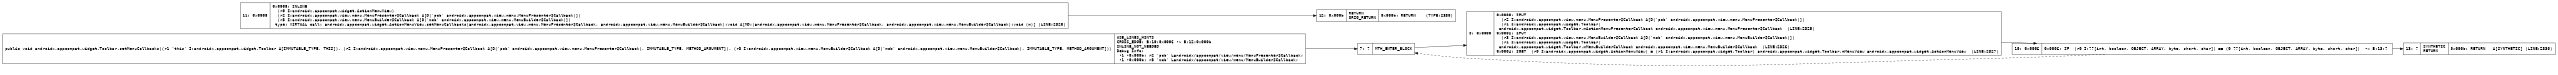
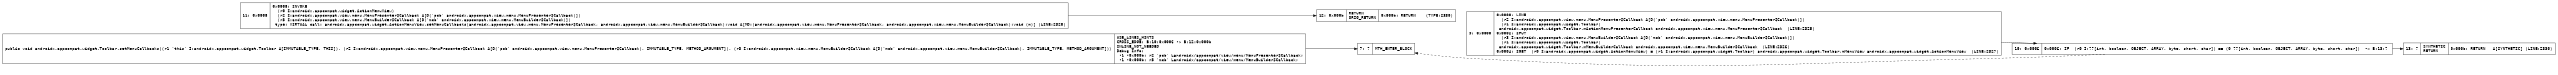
  digraph {
    fontname="DejaVu Sans Mono"
    rankdir=LR
    node [fontname="DejaVu Sans Mono" shape=record]
    edge [fontname="DejaVu Sans Mono"]
    n1 [label="{7\:\ ?|MTH_ENTER_BLOCK\l}"]
-   n2 [label="{9\:\ 0x0000|0x0000: IPUT  \l  (r2 I:androidx.appcompat.view.menu.MenuPresenter$Callback A[D('pcb' androidx.appcompat.view.menu.MenuPresenter$Callback)])\l  (r1 I:androidx.appcompat.widget.Toolbar)\l androidx.appcompat.widget.Toolbar.mActionMenuPresenterCallback androidx.appcompat.view.menu.MenuPresenter$Callback  (LINE:2325)\l0x0002: IPUT  \l  (r3 I:androidx.appcompat.view.menu.MenuBuilder$Callback A[D('mcb' androidx.appcompat.view.menu.MenuBuilder$Callback)])\l  (r1 I:androidx.appcompat.widget.Toolbar)\l androidx.appcompat.widget.Toolbar.mMenuBuilderCallback androidx.appcompat.view.menu.MenuBuilder$Callback  (LINE:2326)\l0x0004: IGET  (r0 I:androidx.appcompat.widget.ActionMenuView) = (r1 I:androidx.appcompat.widget.Toolbar) androidx.appcompat.widget.Toolbar.mMenuView androidx.appcompat.widget.ActionMenuView  (LINE:2327)\l}"]
+   n2 [label="{9\:\ 0x0000|0x0000: LINE  \l  (r2 I:androidx.appcompat.view.menu.MenuPresenter$Callback A[D('pcb' androidx.appcompat.view.menu.MenuPresenter$Callback)])\l  (r1 I:androidx.appcompat.widget.Toolbar)\l androidx.appcompat.widget.Toolbar.mActionMenuPresenterCallback androidx.appcompat.view.menu.MenuPresenter$Callback  (LINE:2325)\l0x0002: IPUT  \l  (r3 I:androidx.appcompat.view.menu.MenuBuilder$Callback A[D('mcb' androidx.appcompat.view.menu.MenuBuilder$Callback)])\l  (r1 I:androidx.appcompat.widget.Toolbar)\l androidx.appcompat.widget.Toolbar.mMenuBuilderCallback androidx.appcompat.view.menu.MenuBuilder$Callback  (LINE:2326)\l0x0004: IGET  (r0 I:androidx.appcompat.widget.ActionMenuView) = (r1 I:androidx.appcompat.widget.Toolbar) androidx.appcompat.widget.Toolbar.mMenuView androidx.appcompat.widget.ActionMenuView  (LINE:2327)\l}"]
    n3 [label="{10\:\ 0x0006|0x0006: IF  (r0 I:??[int, boolean, OBJECT, ARRAY, byte, short, char]) == (0 ??[int, boolean, OBJECT, ARRAY, byte, short, char])  \-\> B:13:? \l}"]
    n4 [label="{13\:\ ?|SYNTHETIC\lRETURN\l|0x000b: RETURN   A[SYNTHETIC] (LINE:2330)\l}"]
-   n5 [label="{11\:\ 0x0008|0x0008: INLINE  \l  (r0 I:androidx.appcompat.widget.ActionMenuView)\l  (r2 I:androidx.appcompat.view.menu.MenuPresenter$Callback A[D('pcb' androidx.appcompat.view.menu.MenuPresenter$Callback)])\l  (r3 I:androidx.appcompat.view.menu.MenuBuilder$Callback A[D('mcb' androidx.appcompat.view.menu.MenuBuilder$Callback)])\l type: VIRTUAL call: androidx.appcompat.widget.ActionMenuView.setMenuCallbacks(androidx.appcompat.view.menu.MenuPresenter$Callback, androidx.appcompat.view.menu.MenuBuilder$Callback):void A[MD:(androidx.appcompat.view.menu.MenuPresenter$Callback, androidx.appcompat.view.menu.MenuBuilder$Callback):void (m)] (LINE:2328)\l}"]
+   n5 [label="{11\:\ 0x0008|0x0008: INVOKE  \l  (r0 I:androidx.appcompat.widget.ActionMenuView)\l  (r2 I:androidx.appcompat.view.menu.MenuPresenter$Callback A[D('pcb' androidx.appcompat.view.menu.MenuPresenter$Callback)])\l  (r3 I:androidx.appcompat.view.menu.MenuBuilder$Callback A[D('mcb' androidx.appcompat.view.menu.MenuBuilder$Callback)])\l type: VIRTUAL call: androidx.appcompat.widget.ActionMenuView.setMenuCallbacks(androidx.appcompat.view.menu.MenuPresenter$Callback, androidx.appcompat.view.menu.MenuBuilder$Callback):void A[MD:(androidx.appcompat.view.menu.MenuPresenter$Callback, androidx.appcompat.view.menu.MenuBuilder$Callback):void (m)] (LINE:2328)\l}"]
    n6 [label="{12\:\ 0x000b|RETURN\lORIG_RETURN\l|0x000b: RETURN    (TYPE:2330)\l}"]
    n7 [label="{public void androidx.appcompat.widget.Toolbar.setMenuCallbacks((r1 'this' I:androidx.appcompat.widget.Toolbar A[IMMUTABLE_TYPE, THIS]), (r2 I:androidx.appcompat.view.menu.MenuPresenter$Callback A[D('pcb' androidx.appcompat.view.menu.MenuPresenter$Callback), IMMUTABLE_TYPE, METHOD_ARGUMENT]), (r3 I:androidx.appcompat.view.menu.MenuBuilder$Callback A[D('mcb' androidx.appcompat.view.menu.MenuBuilder$Callback), IMMUTABLE_TYPE, METHOD_ARGUMENT]))  | USE_LINES_HINTS\lCROSS_EDGE: B:10:0x0006 \-\> B:12:0x000b\lINLINE_NOT_NEEDED\lDebug Info:\l  \-1 \-0x000b: r2 'pcb' Landroidx\/appcompat\/view\/menu\/MenuPresenter$Callback;\l  \-1 \-0x000b: r3 'mcb' Landroidx\/appcompat\/view\/menu\/MenuBuilder$Callback;\l}"]
-   n1 -> n2
    n2 -> n3
    n3 -> n1 [style=dashed]
    n3 -> n4
    n5 -> n6
    n7 -> n1
  }
